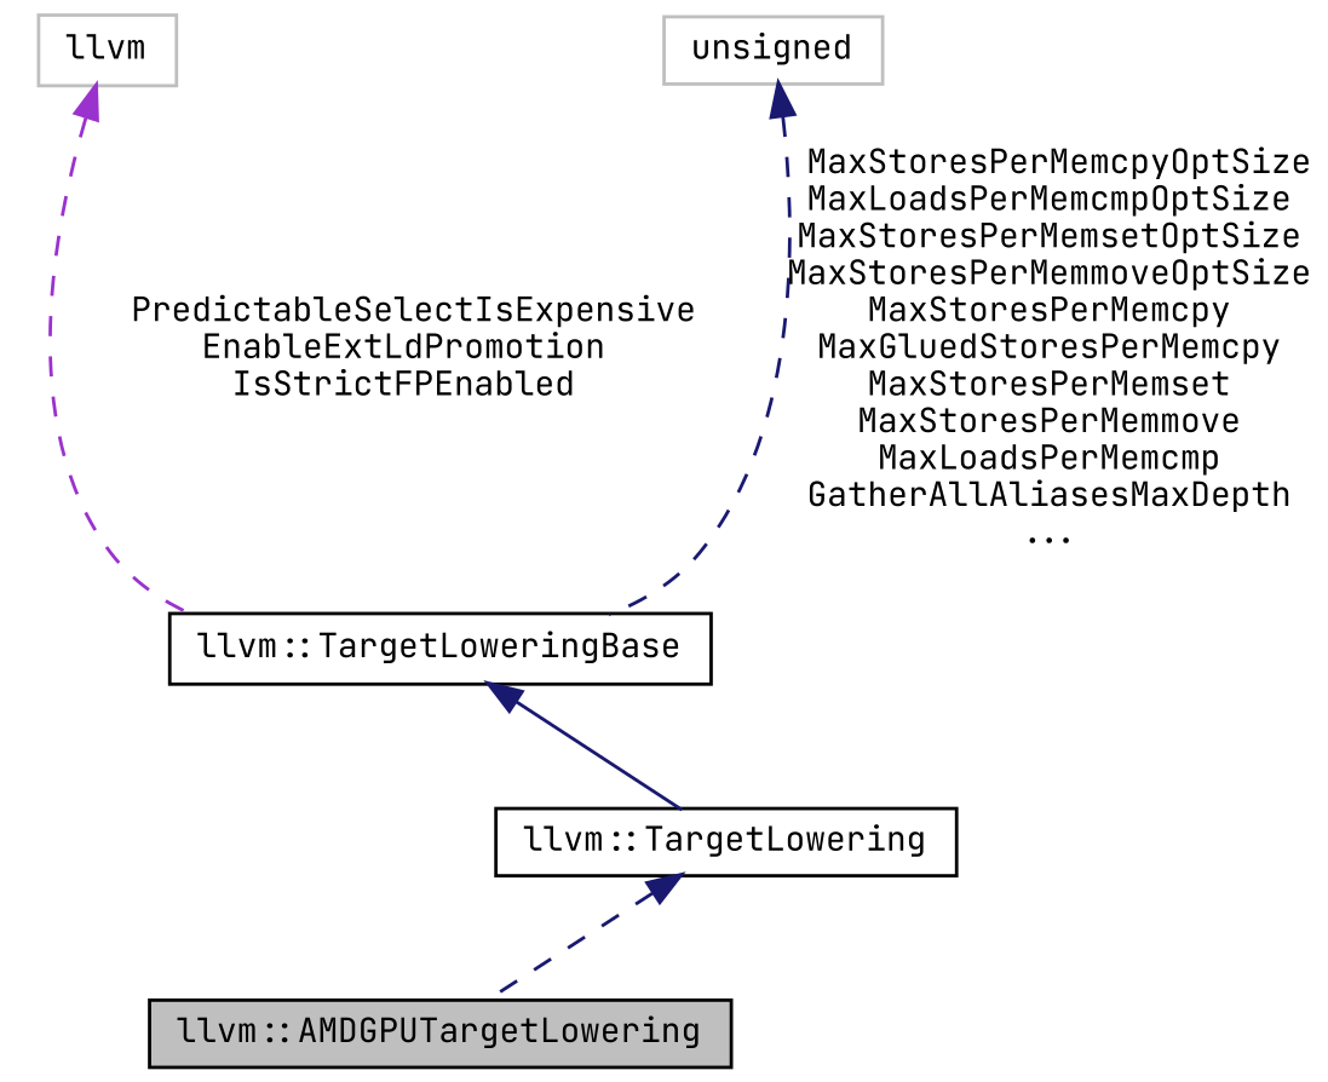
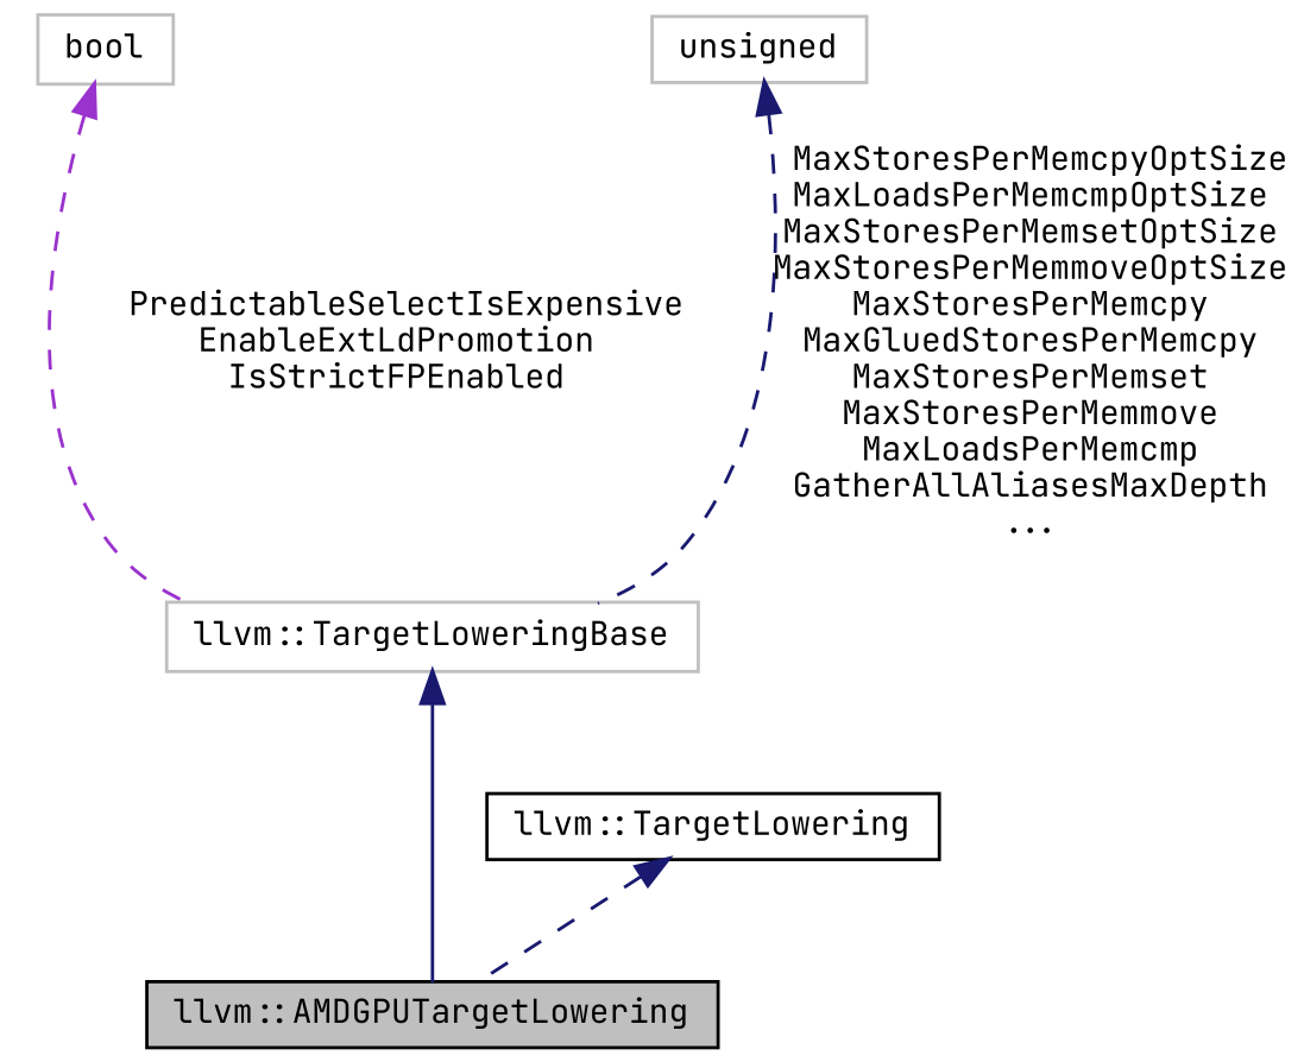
  digraph {
    fontname="JetBrains Mono"
    node [color=black fontname="JetBrains Mono" fontsize=10 shape=record]
    edge [color=midnightblue dir=back fontname="JetBrains Mono" fontsize=10 labelfontname=Helvetica labelfontsize=10 style=dashed]
    n1 [fillcolor=grey75 fontcolor=black height=0.2 label="llvm::AMDGPUTargetLowering" style=filled width=0.4]
    n2 [height=0.2 label="llvm::TargetLowering" width=0.4]
-   n3 [height=0.2 label="llvm::TargetLoweringBase" width=0.4]
-   n4 [color=grey75 height=0.2 label=llvm width=0.4]
+   n3 [color=grey75 height=0.2 label="llvm::TargetLoweringBase" width=0.4]
+   n4 [color=grey75 height=0.2 label=bool width=0.4]
    n5 [color=grey75 height=0.2 label=unsigned width=0.4]
    n2 -> n1
-   n3 -> n2 [style=solid]
+   n3 -> n1 [style=solid]
    n4 -> n3 [color=darkorchid3 label=" PredictableSelectIsExpensive\nEnableExtLdPromotion\nIsStrictFPEnabled"]
    n5 -> n3 [label=" MaxStoresPerMemcpyOptSize\nMaxLoadsPerMemcmpOptSize\nMaxStoresPerMemsetOptSize\nMaxStoresPerMemmoveOptSize\nMaxStoresPerMemcpy\nMaxGluedStoresPerMemcpy\nMaxStoresPerMemset\nMaxStoresPerMemmove\nMaxLoadsPerMemcmp\nGatherAllAliasesMaxDepth\n..."]
  }
